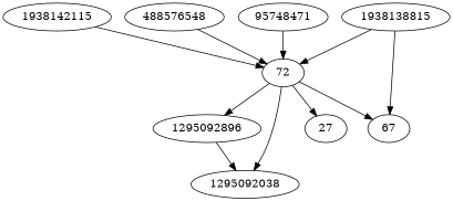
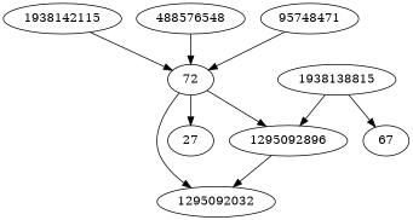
  strict digraph {
    1295092896
-   1295092038
+   1295092038 [label=1295092032]
    72
    67
    n5 [label=27]
    1938142115
    488576548
    n8 [label=95748471]
    1938138815
    1295092896 -> 1295092038
    72 -> 1295092896
    72 -> 1295092038
-   72 -> 67
    72 -> n5
    1938142115 -> 72
    488576548 -> 72
    n8 -> 72
-   1938138815 -> 72
+   1938138815 -> 1295092896
    1938138815 -> 67
  }
